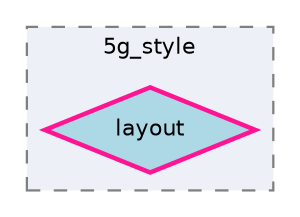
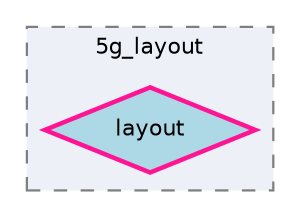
  digraph {
    compound=true
    n1 [color=deeppink fillcolor=lightblue fontname=Helvetica fontsize=10 height=0.2 label=layout shape=diamond style="filled,bold" width=0.4]
    subgraph cluster_1 {
      bgcolor="#edf0f7"
      fontname=Helvetica
      fontsize=10
-     label="5g_style"
+     label="5g_layout"
      pencolor=grey50
      style="filled,dashed"
      n1
    }
  }
